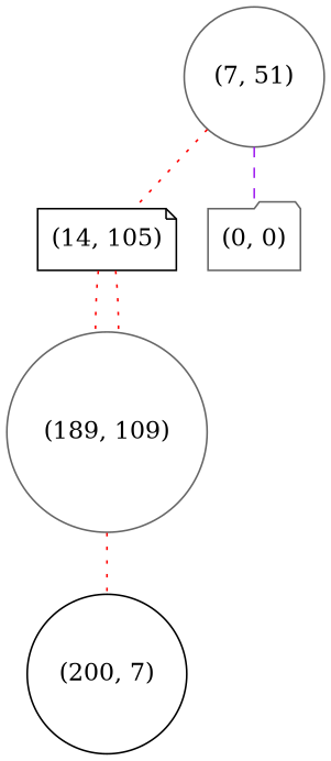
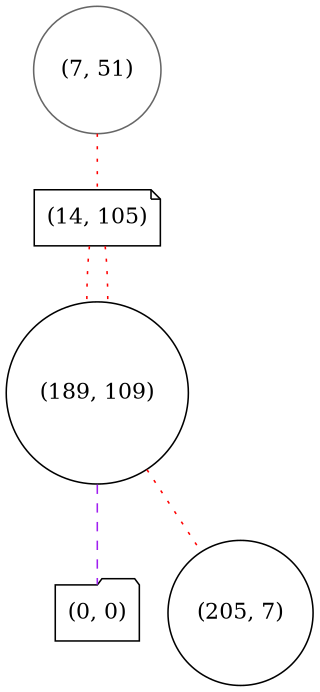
  graph {
    node [color=gray40 shape=circle]
    edge [color=red style=dotted weight=1]
    "(14, 105)" [color=black shape=note]
    "(7, 51)"
-   "(0, 0)" [shape=folder]
-   "(189, 109)"
-   "(200, 7)" [color=black]
+   "(0, 0)" [color=black shape=folder]
+   "(189, 109)" [color=black]
+   "(200, 7)" [color=black label="(205, 7)"]
    "(14, 105)" -- "(189, 109)"
    "(14, 105)" -- "(189, 109)"
    "(7, 51)" -- "(14, 105)"
-   "(7, 51)" -- "(0, 0)" [color=purple style=dashed weight=4]
+   "(189, 109)" -- "(0, 0)" [color=purple style=dashed weight=4]
    "(189, 109)" -- "(200, 7)"
  }
